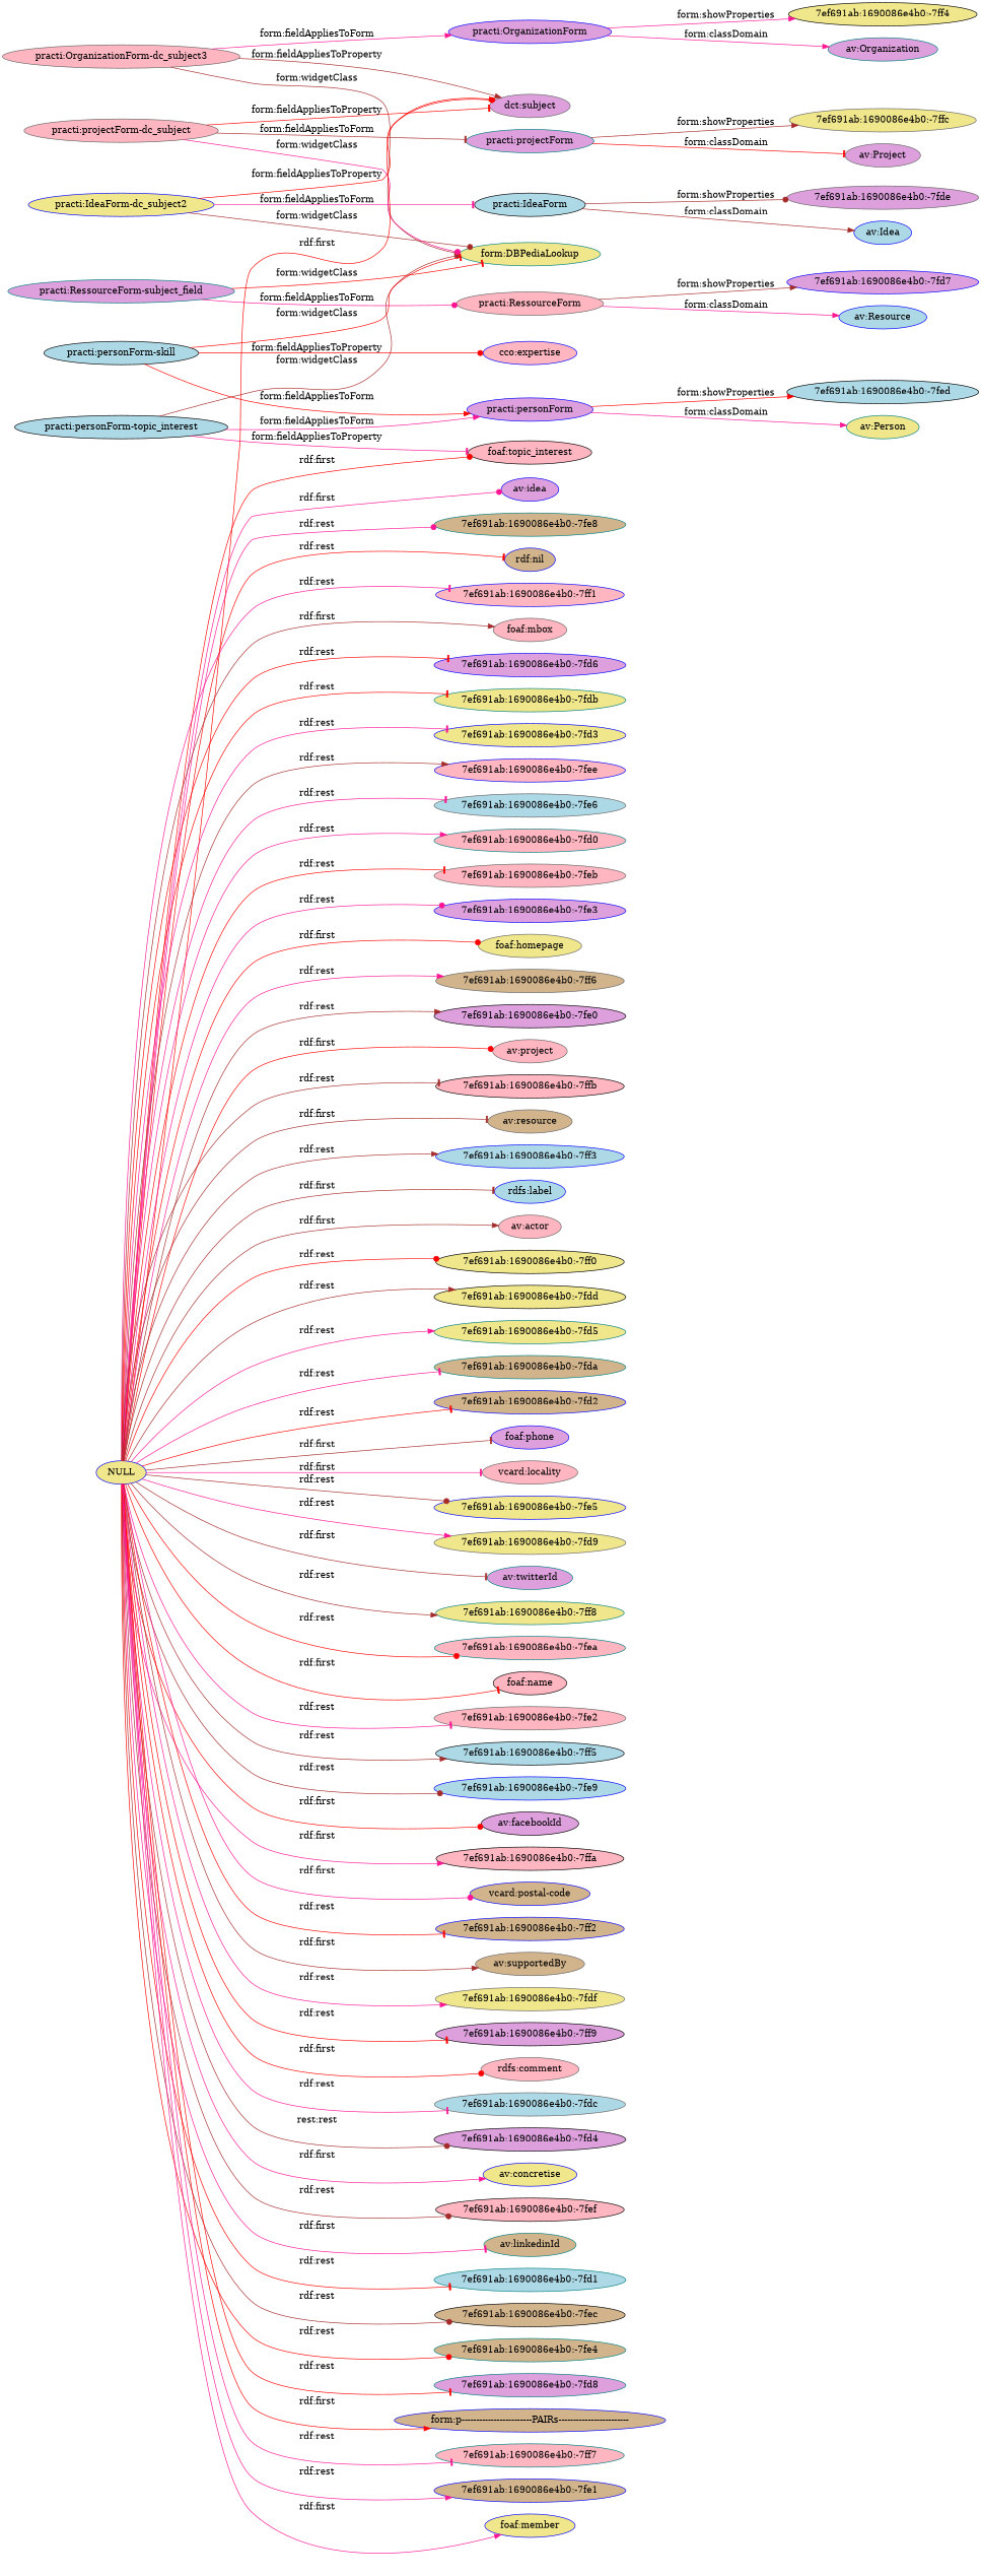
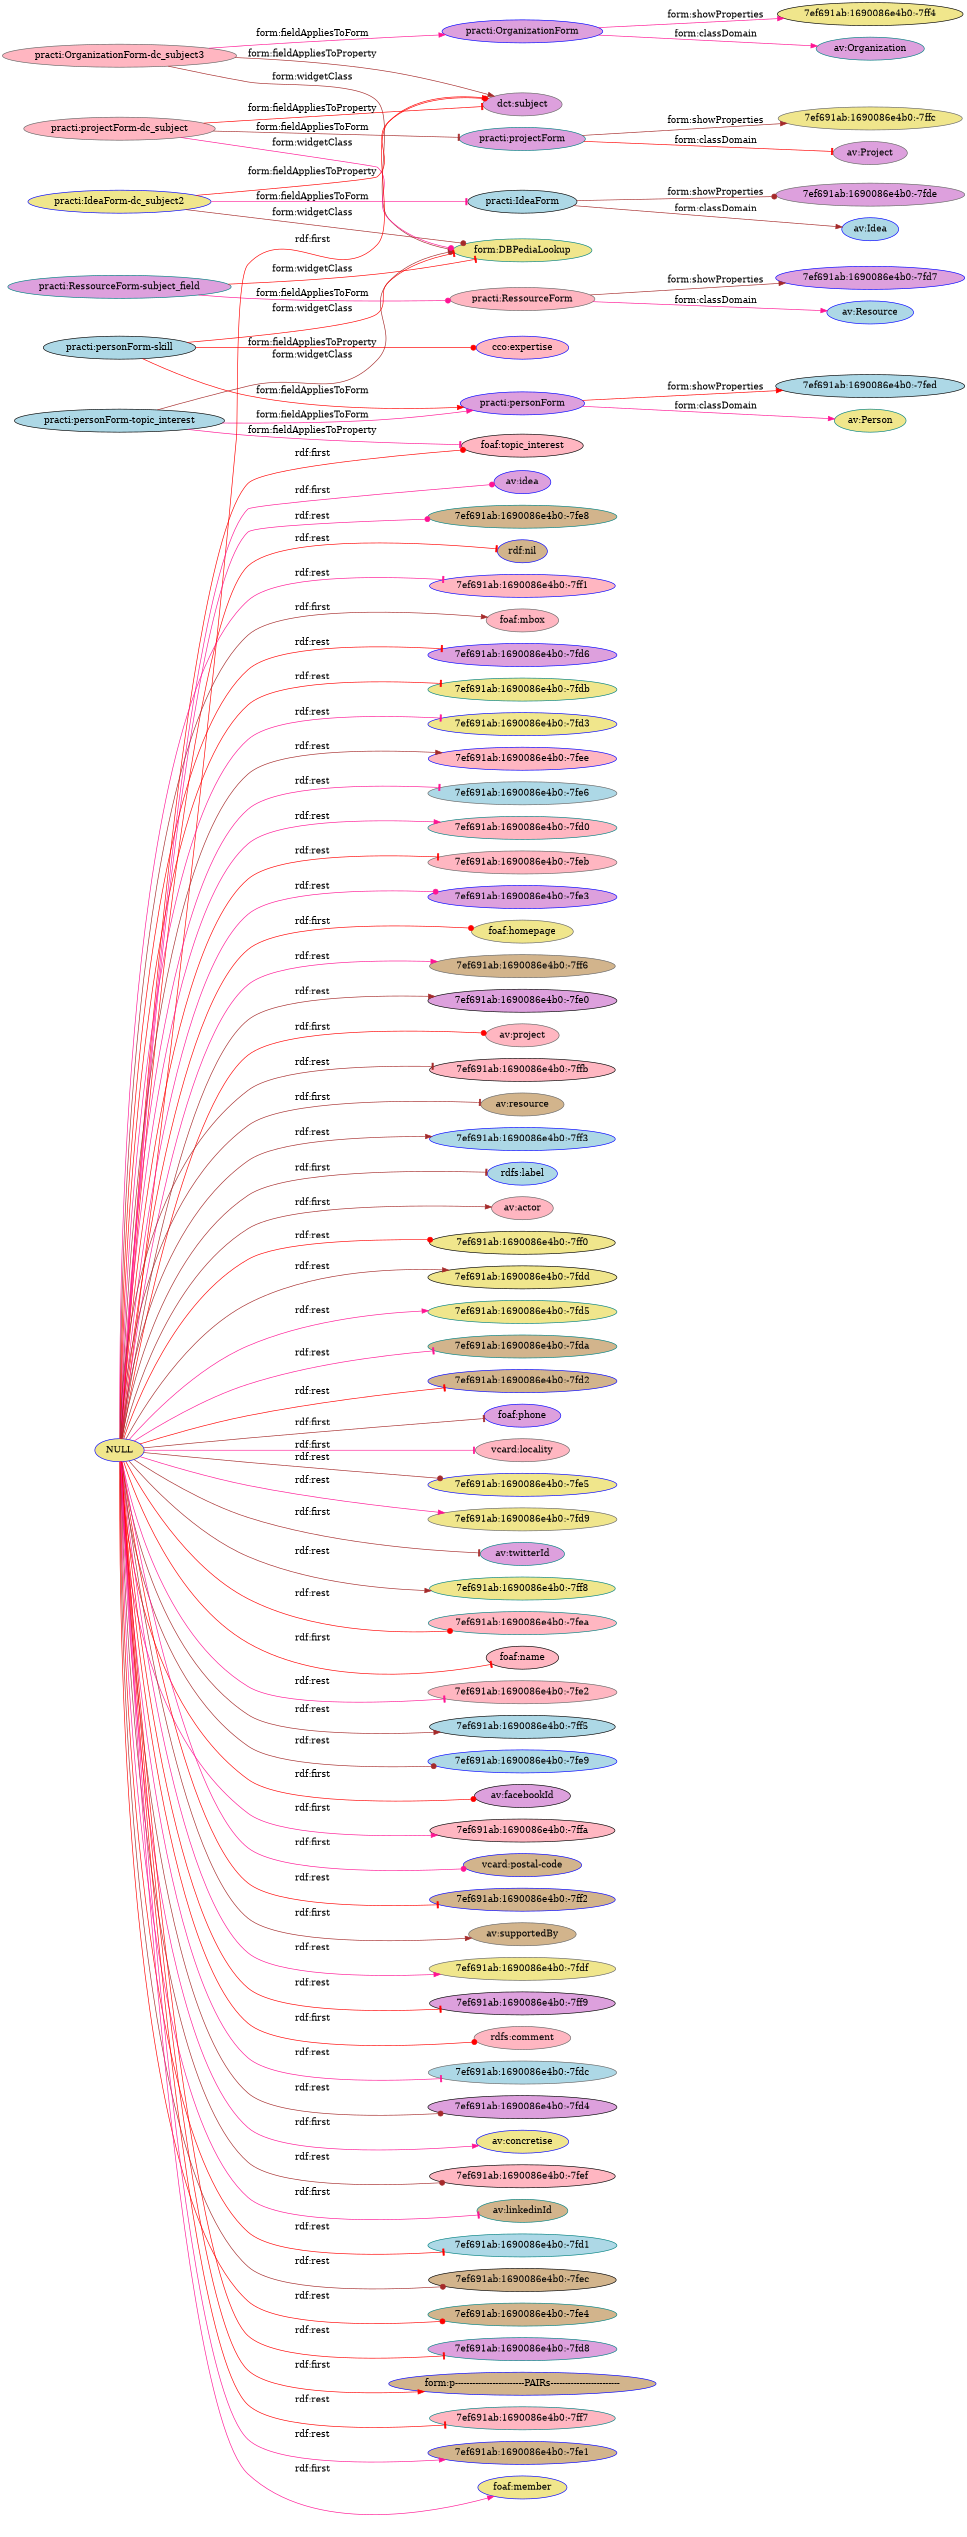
  digraph {
    rankdir=LR
    node [color=blue fillcolor=lightpink style=filled]
    edge [arrowhead=normal color=deeppink]
    "practi:RessourceForm" [color=gray40]
    "7ef691ab:1690086e4b0:-7fd7" [fillcolor=plum]
    "av:Resource" [fillcolor=lightblue]
    "practi:OrganizationForm-dc_subject3" [color=gray40]
    "form:DBPediaLookup" [color=teal fillcolor=khaki]
    "dct:subject" [color=gray40 fillcolor=plum]
    "practi:OrganizationForm" [fillcolor=plum]
    "7ef691ab:1690086e4b0:-7ff4" [color=black fillcolor=khaki]
    "av:Organization" [color=teal fillcolor=plum]
    "practi:IdeaForm-dc_subject2" [fillcolor=khaki]
    "practi:IdeaForm" [color=black fillcolor=lightblue]
    "7ef691ab:1690086e4b0:-7fde" [color=gray40 fillcolor=plum]
    "av:Idea" [fillcolor=lightblue]
    "practi:personForm-topic_interest" [color=black fillcolor=lightblue]
    "foaf:topic_interest" [color=black]
    "practi:personForm" [fillcolor=plum]
    "7ef691ab:1690086e4b0:-7fed" [color=black fillcolor=lightblue]
    "av:Person" [color=teal fillcolor=khaki]
    "practi:projectForm-dc_subject" [color=gray40]
    "practi:projectForm" [color=teal fillcolor=plum]
    "7ef691ab:1690086e4b0:-7ffc" [color=gray40 fillcolor=khaki]
    "av:Project" [color=gray40 fillcolor=plum]
    "practi:RessourceForm-subject_field" [color=teal fillcolor=plum]
    "practi:personForm-skill" [color=black fillcolor=lightblue]
    "cco:expertise"
    NULL [fillcolor=khaki]
    "7ef691ab:1690086e4b0:-7fda" [color=teal fillcolor=tan]
    "7ef691ab:1690086e4b0:-7fd2" [fillcolor=tan]
    "foaf:phone" [fillcolor=plum]
    "vcard:locality" [color=gray40]
    "7ef691ab:1690086e4b0:-7fe5" [fillcolor=khaki]
    "7ef691ab:1690086e4b0:-7fd9" [color=gray40 fillcolor=khaki]
    "av:twitterId" [color=teal fillcolor=plum]
    "7ef691ab:1690086e4b0:-7ff8" [color=teal fillcolor=khaki]
    "7ef691ab:1690086e4b0:-7fea" [color=teal]
    "foaf:name" [color=black]
    "7ef691ab:1690086e4b0:-7fe2" [color=gray40]
    "7ef691ab:1690086e4b0:-7ff5" [color=black fillcolor=lightblue]
    "7ef691ab:1690086e4b0:-7fe9" [fillcolor=lightblue]
    "av:facebookId" [color=black fillcolor=plum]
    "7ef691ab:1690086e4b0:-7ffa" [color=black]
    "vcard:postal-code" [fillcolor=tan]
    "7ef691ab:1690086e4b0:-7ff2" [fillcolor=tan]
    "av:supportedBy" [color=gray40 fillcolor=tan]
    "7ef691ab:1690086e4b0:-7fdf" [color=gray40 fillcolor=khaki]
    "7ef691ab:1690086e4b0:-7ff9" [color=black fillcolor=plum]
    "rdfs:comment" [color=gray40]
    "7ef691ab:1690086e4b0:-7fdc" [color=gray40 fillcolor=lightblue]
    "7ef691ab:1690086e4b0:-7fd4" [color=black fillcolor=plum]
    "av:concretise" [fillcolor=khaki]
    "7ef691ab:1690086e4b0:-7fef" [color=black]
    "av:linkedinId" [color=teal fillcolor=tan]
    "7ef691ab:1690086e4b0:-7fd1" [color=teal fillcolor=lightblue]
    "7ef691ab:1690086e4b0:-7fec" [color=black fillcolor=tan]
    "7ef691ab:1690086e4b0:-7fe4" [color=teal fillcolor=tan]
    "7ef691ab:1690086e4b0:-7fd8" [color=teal fillcolor=plum]
    "form:p------------------------PAIRs------------------------" [fillcolor=tan]
    "7ef691ab:1690086e4b0:-7ff7" [color=teal]
    "7ef691ab:1690086e4b0:-7fe1" [fillcolor=tan]
    "foaf:member" [fillcolor=khaki]
    "av:idea" [fillcolor=plum]
    "7ef691ab:1690086e4b0:-7fe8" [color=teal fillcolor=tan]
    "rdf:nil" [fillcolor=tan]
    "7ef691ab:1690086e4b0:-7ff1"
    "foaf:mbox" [color=gray40]
    "7ef691ab:1690086e4b0:-7fd6" [fillcolor=plum]
    "7ef691ab:1690086e4b0:-7fdb" [color=teal fillcolor=khaki]
    "7ef691ab:1690086e4b0:-7fd3" [fillcolor=khaki]
    "7ef691ab:1690086e4b0:-7fee"
    "7ef691ab:1690086e4b0:-7fe6" [color=gray40 fillcolor=lightblue]
    "7ef691ab:1690086e4b0:-7fd0" [color=teal]
    "7ef691ab:1690086e4b0:-7feb" [color=gray40]
    "7ef691ab:1690086e4b0:-7fe3" [fillcolor=plum]
    "foaf:homepage" [color=gray40 fillcolor=khaki]
    "7ef691ab:1690086e4b0:-7ff6" [color=gray40 fillcolor=tan]
    "7ef691ab:1690086e4b0:-7fe0" [color=black fillcolor=plum]
    "av:project" [color=gray40]
    "7ef691ab:1690086e4b0:-7ffb" [color=black]
    "av:resource" [color=gray40 fillcolor=tan]
    "7ef691ab:1690086e4b0:-7ff3" [fillcolor=lightblue]
    "rdfs:label" [fillcolor=lightblue]
    "av:actor" [color=gray40]
    "7ef691ab:1690086e4b0:-7ff0" [color=black fillcolor=khaki]
    "7ef691ab:1690086e4b0:-7fdd" [color=black fillcolor=khaki]
    "7ef691ab:1690086e4b0:-7fd5" [color=teal fillcolor=khaki]
    "practi:RessourceForm" -> "7ef691ab:1690086e4b0:-7fd7" [color=brown label="form:showProperties"]
    "practi:RessourceForm" -> "av:Resource" [label="form:classDomain"]
    "practi:OrganizationForm-dc_subject3" -> "form:DBPediaLookup" [arrowhead=dot color=brown label="form:widgetClass"]
    "practi:OrganizationForm-dc_subject3" -> "dct:subject" [color=brown label="form:fieldAppliesToProperty"]
    "practi:OrganizationForm-dc_subject3" -> "practi:OrganizationForm" [label="form:fieldAppliesToForm"]
    "practi:OrganizationForm" -> "7ef691ab:1690086e4b0:-7ff4" [label="form:showProperties"]
    "practi:OrganizationForm" -> "av:Organization" [label="form:classDomain"]
    "practi:IdeaForm-dc_subject2" -> "form:DBPediaLookup" [arrowhead=dot color=brown label="form:widgetClass"]
    "practi:IdeaForm-dc_subject2" -> "dct:subject" [arrowhead=dot color=red label="form:fieldAppliesToProperty"]
    "practi:IdeaForm-dc_subject2" -> "practi:IdeaForm" [arrowhead=tee label="form:fieldAppliesToForm"]
    "practi:IdeaForm" -> "7ef691ab:1690086e4b0:-7fde" [arrowhead=dot color=brown label="form:showProperties"]
    "practi:IdeaForm" -> "av:Idea" [color=brown label="form:classDomain"]
    "practi:personForm-topic_interest" -> "form:DBPediaLookup" [arrowhead=dot color=brown label="form:widgetClass"]
    "practi:personForm-topic_interest" -> "foaf:topic_interest" [arrowhead=tee label="form:fieldAppliesToProperty"]
    "practi:personForm-topic_interest" -> "practi:personForm" [label="form:fieldAppliesToForm"]
    "practi:personForm" -> "7ef691ab:1690086e4b0:-7fed" [color=red label="form:showProperties"]
    "practi:personForm" -> "av:Person" [label="form:classDomain"]
    "practi:projectForm-dc_subject" -> "form:DBPediaLookup" [arrowhead=dot label="form:widgetClass"]
    "practi:projectForm-dc_subject" -> "dct:subject" [arrowhead=tee color=red label="form:fieldAppliesToProperty"]
    "practi:projectForm-dc_subject" -> "practi:projectForm" [arrowhead=tee color=brown label="form:fieldAppliesToForm"]
    "practi:projectForm" -> "7ef691ab:1690086e4b0:-7ffc" [color=brown label="form:showProperties"]
    "practi:projectForm" -> "av:Project" [arrowhead=tee color=red label="form:classDomain"]
    "practi:RessourceForm-subject_field" -> "practi:RessourceForm" [arrowhead=dot label="form:fieldAppliesToForm"]
    "practi:RessourceForm-subject_field" -> "form:DBPediaLookup" [arrowhead=tee color=red label="form:widgetClass"]
    "practi:personForm-skill" -> "form:DBPediaLookup" [arrowhead=tee color=red label="form:widgetClass"]
    "practi:personForm-skill" -> "practi:personForm" [color=red label="form:fieldAppliesToForm"]
    "practi:personForm-skill" -> "cco:expertise" [arrowhead=dot color=red label="form:fieldAppliesToProperty"]
    NULL -> "dct:subject" [color=red label="rdf:first"]
    NULL -> "foaf:topic_interest" [arrowhead=dot color=red label="rdf:first"]
    NULL -> "7ef691ab:1690086e4b0:-7fda" [arrowhead=tee label="rdf:rest"]
    NULL -> "7ef691ab:1690086e4b0:-7fd2" [arrowhead=tee color=red label="rdf:rest"]
    NULL -> "foaf:phone" [arrowhead=tee color=brown label="rdf:first"]
    NULL -> "vcard:locality" [arrowhead=tee label="rdf:first"]
    NULL -> "7ef691ab:1690086e4b0:-7fe5" [arrowhead=dot color=brown label="rdf:rest"]
    NULL -> "7ef691ab:1690086e4b0:-7fd9" [label="rdf:rest"]
    NULL -> "av:twitterId" [arrowhead=tee color=brown label="rdf:first"]
    NULL -> "7ef691ab:1690086e4b0:-7ff8" [color=brown label="rdf:rest"]
    NULL -> "7ef691ab:1690086e4b0:-7fea" [arrowhead=dot color=red label="rdf:rest"]
    NULL -> "foaf:name" [arrowhead=tee color=red label="rdf:first"]
    NULL -> "7ef691ab:1690086e4b0:-7fe2" [arrowhead=tee label="rdf:rest"]
    NULL -> "7ef691ab:1690086e4b0:-7ff5" [color=brown label="rdf:rest"]
    NULL -> "7ef691ab:1690086e4b0:-7fe9" [arrowhead=dot color=brown label="rdf:rest"]
    NULL -> "av:facebookId" [arrowhead=dot color=red label="rdf:first"]
    NULL -> "7ef691ab:1690086e4b0:-7ffa" [label="rdf:first"]
    NULL -> "vcard:postal-code" [arrowhead=dot label="rdf:first"]
    NULL -> "7ef691ab:1690086e4b0:-7ff2" [arrowhead=tee color=red label="rdf:rest"]
    NULL -> "av:supportedBy" [color=brown label="rdf:first"]
    NULL -> "7ef691ab:1690086e4b0:-7fdf" [label="rdf:rest"]
    NULL -> "7ef691ab:1690086e4b0:-7ff9" [arrowhead=tee color=red label="rdf:rest"]
    NULL -> "rdfs:comment" [arrowhead=dot color=red label="rdf:first"]
    NULL -> "7ef691ab:1690086e4b0:-7fdc" [arrowhead=tee label="rdf:rest"]
-   NULL -> "7ef691ab:1690086e4b0:-7fd4" [arrowhead=dot color=brown label="rest:rest"]
+   NULL -> "7ef691ab:1690086e4b0:-7fd4" [arrowhead=dot color=brown label="rdf:rest"]
    NULL -> "av:concretise" [label="rdf:first"]
    NULL -> "7ef691ab:1690086e4b0:-7fef" [arrowhead=dot color=brown label="rdf:rest"]
    NULL -> "av:linkedinId" [arrowhead=tee label="rdf:first"]
    NULL -> "7ef691ab:1690086e4b0:-7fd1" [arrowhead=tee color=red label="rdf:rest"]
    NULL -> "7ef691ab:1690086e4b0:-7fec" [arrowhead=dot color=brown label="rdf:rest"]
    NULL -> "7ef691ab:1690086e4b0:-7fe4" [arrowhead=dot color=red label="rdf:rest"]
    NULL -> "7ef691ab:1690086e4b0:-7fd8" [arrowhead=tee color=red label="rdf:rest"]
    NULL -> "form:p------------------------PAIRs------------------------" [color=red label="rdf:first"]
-   NULL -> "7ef691ab:1690086e4b0:-7ff7" [arrowhead=tee label="rdf:rest"]
+   NULL -> "7ef691ab:1690086e4b0:-7ff7" [arrowhead=tee color=red label="rdf:rest"]
    NULL -> "7ef691ab:1690086e4b0:-7fe1" [label="rdf:rest"]
    NULL -> "foaf:member" [label="rdf:first"]
    NULL -> "av:idea" [arrowhead=dot label="rdf:first"]
    NULL -> "7ef691ab:1690086e4b0:-7fe8" [arrowhead=dot label="rdf:rest"]
    NULL -> "rdf:nil" [arrowhead=tee color=red label="rdf:rest"]
    NULL -> "7ef691ab:1690086e4b0:-7ff1" [arrowhead=tee label="rdf:rest"]
    NULL -> "foaf:mbox" [color=brown label="rdf:first"]
    NULL -> "7ef691ab:1690086e4b0:-7fd6" [arrowhead=tee color=red label="rdf:rest"]
    NULL -> "7ef691ab:1690086e4b0:-7fdb" [arrowhead=tee color=red label="rdf:rest"]
    NULL -> "7ef691ab:1690086e4b0:-7fd3" [arrowhead=tee label="rdf:rest"]
    NULL -> "7ef691ab:1690086e4b0:-7fee" [color=brown label="rdf:rest"]
    NULL -> "7ef691ab:1690086e4b0:-7fe6" [arrowhead=tee label="rdf:rest"]
    NULL -> "7ef691ab:1690086e4b0:-7fd0" [label="rdf:rest"]
    NULL -> "7ef691ab:1690086e4b0:-7feb" [arrowhead=tee color=red label="rdf:rest"]
    NULL -> "7ef691ab:1690086e4b0:-7fe3" [arrowhead=dot label="rdf:rest"]
    NULL -> "foaf:homepage" [arrowhead=dot color=red label="rdf:first"]
    NULL -> "7ef691ab:1690086e4b0:-7ff6" [label="rdf:rest"]
    NULL -> "7ef691ab:1690086e4b0:-7fe0" [color=brown label="rdf:rest"]
    NULL -> "av:project" [arrowhead=dot color=red label="rdf:first"]
    NULL -> "7ef691ab:1690086e4b0:-7ffb" [arrowhead=tee color=brown label="rdf:rest"]
    NULL -> "av:resource" [arrowhead=tee color=brown label="rdf:first"]
    NULL -> "7ef691ab:1690086e4b0:-7ff3" [color=brown label="rdf:rest"]
    NULL -> "rdfs:label" [arrowhead=tee color=brown label="rdf:first"]
    NULL -> "av:actor" [color=brown label="rdf:first"]
    NULL -> "7ef691ab:1690086e4b0:-7ff0" [arrowhead=dot color=red label="rdf:rest"]
    NULL -> "7ef691ab:1690086e4b0:-7fdd" [color=brown label="rdf:rest"]
    NULL -> "7ef691ab:1690086e4b0:-7fd5" [label="rdf:rest"]
  }
